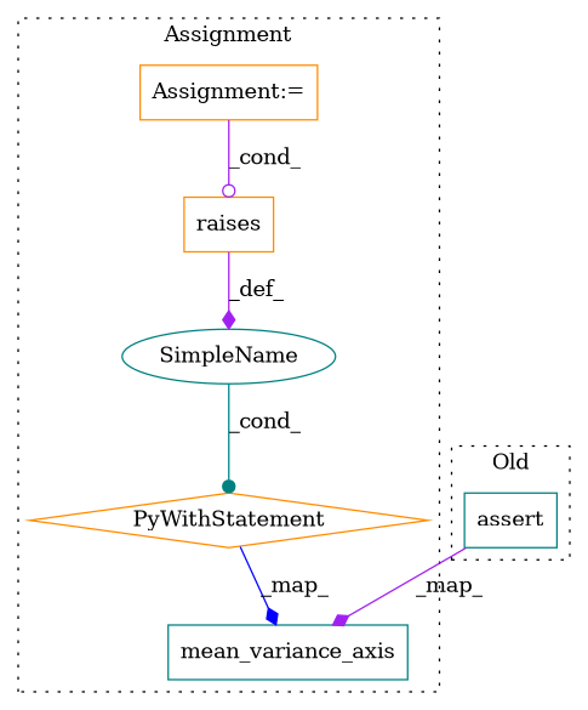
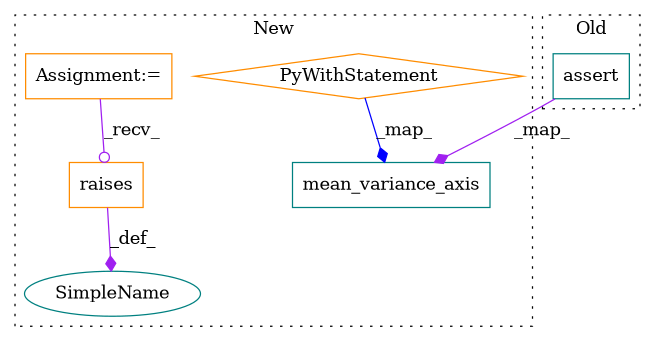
  digraph {
    node [a=32 color=teal shape=box]
    edge [arrowhead=diamond color=purple]
    n1 [l="19,1" label=mean_variance_axis s="9036,9063"]
    n2 [a=42 label=SimpleName shape=ellipse]
    n3 [a=104 color=darkorange l="10,2" label=PyWithStatement s="8991,9026" shape=diamond]
    n4 [color=darkorange l="7,1" label=raises s="9008,9025"]
    n5 [a=7 color=darkorange l=6 label="Assignment:=" s=8585]
    n6 [l="14,1" label=assert s="8895,8947"]
    subgraph cluster_1 {
-     label=Assignment
+     label=New
      style=dotted
      n1
      n2
      n3
      n4
      n5
    }
    subgraph cluster_2 {
      label=Old
      style=dotted
      n6
    }
-   n2 -> n3 [arrowhead=dot color=teal label=_cond_]
    n3 -> n1 [color=blue label=_map_]
    n4 -> n2 [label=_def_]
-   n5 -> n4 [arrowhead=odot label=_cond_]
+   n5 -> n4 [arrowhead=odot label=_recv_]
    n6 -> n1 [label=_map_]
  }
